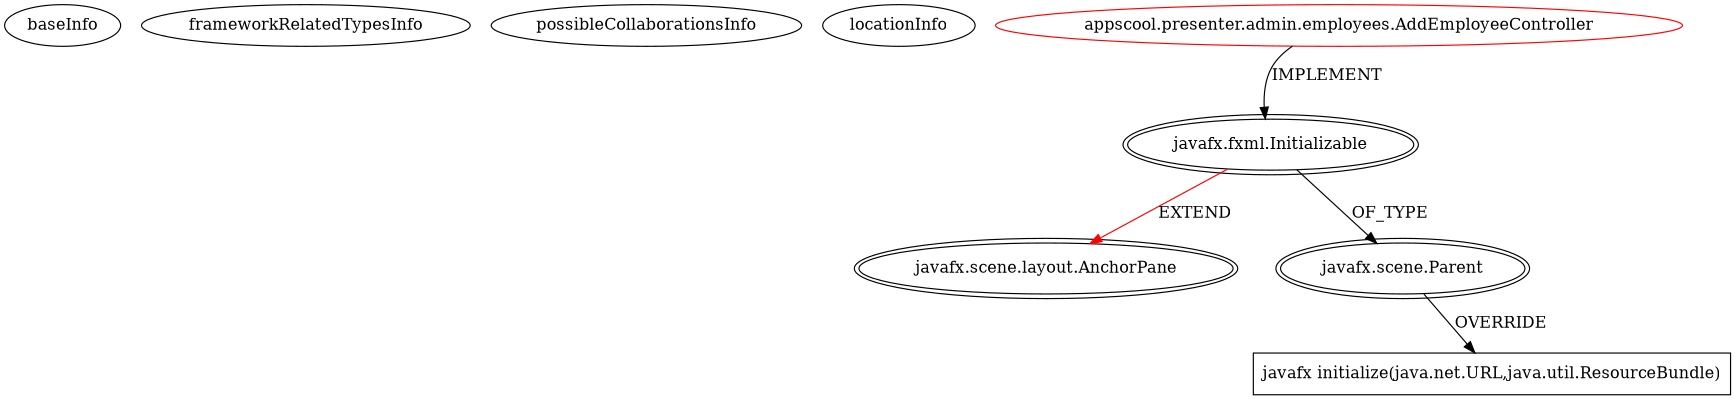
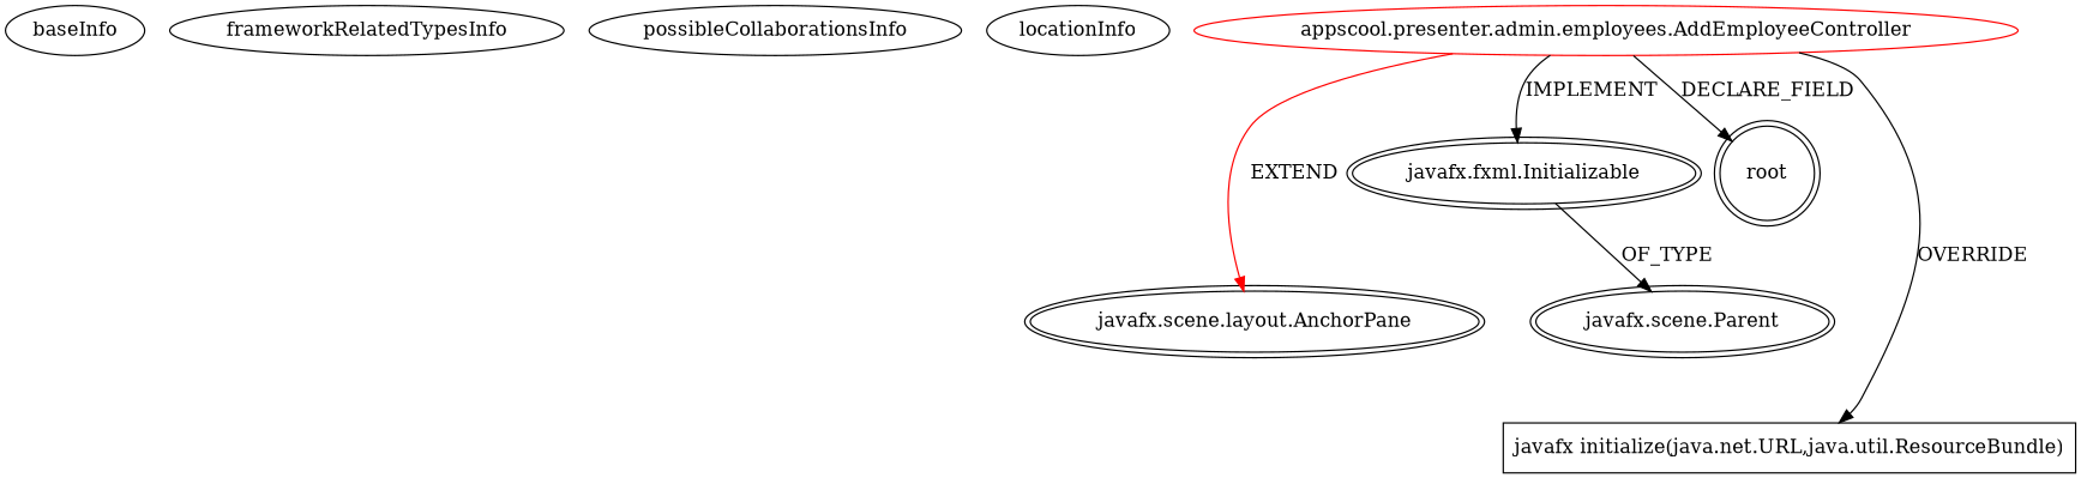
  digraph {
    baseInfo [category=extension_graph graphId=1761 isAnonymous=false possibleRelation=false]
    frameworkRelatedTypesInfo [0="javafx.scene.layout.AnchorPane" 1="javafx.fxml.Initializable"]
    possibleCollaborationsInfo
    locationInfo [contextSignature=AddEmployeeController filePath="/akdiallo-AppScool/AppScool-master/src/appscool/presenter/admin/employees/AddEmployeeController.java" graphId=1761 projectName="akdiallo-AppScool"]
    n5 [color=red isFrameworkType=false label="appscool.presenter.admin.employees.AddEmployeeController" vertexType=ROOT_CLIENT_CLASS_DECLARATION]
    n6 [isFrameworkType=true label="javafx.scene.layout.AnchorPane" peripheries=2 vertexType=FRAMEWORK_CLASS_TYPE]
    n7 [isFrameworkType=true label="javafx.fxml.Initializable" peripheries=2 vertexType=FRAMEWORK_INTERFACE_TYPE]
+   n8 [isFrameworkType=true label=root peripheries=2 shape=circle vertexType=FIELD_DECLARATION]
    n9 [isFrameworkType=false label="javafx initialize(java.net.URL,java.util.ResourceBundle)" shape=box vertexType=OVERRIDING_METHOD_DECLARATION]
    n10 [isFrameworkType=true label="javafx.scene.Parent" peripheries=2 vertexType=FRAMEWORK_CLASS_TYPE]
-   n7 -> n6 [color=red label=EXTEND]
+   n5 -> n6 [color=red label=EXTEND]
    n5 -> n7 [color=black label=IMPLEMENT]
-   n10 -> n9 [label=OVERRIDE]
+   n5 -> n8 [label=DECLARE_FIELD]
+   n5 -> n9 [label=OVERRIDE]
    n7 -> n10 [label=OF_TYPE]
  }
